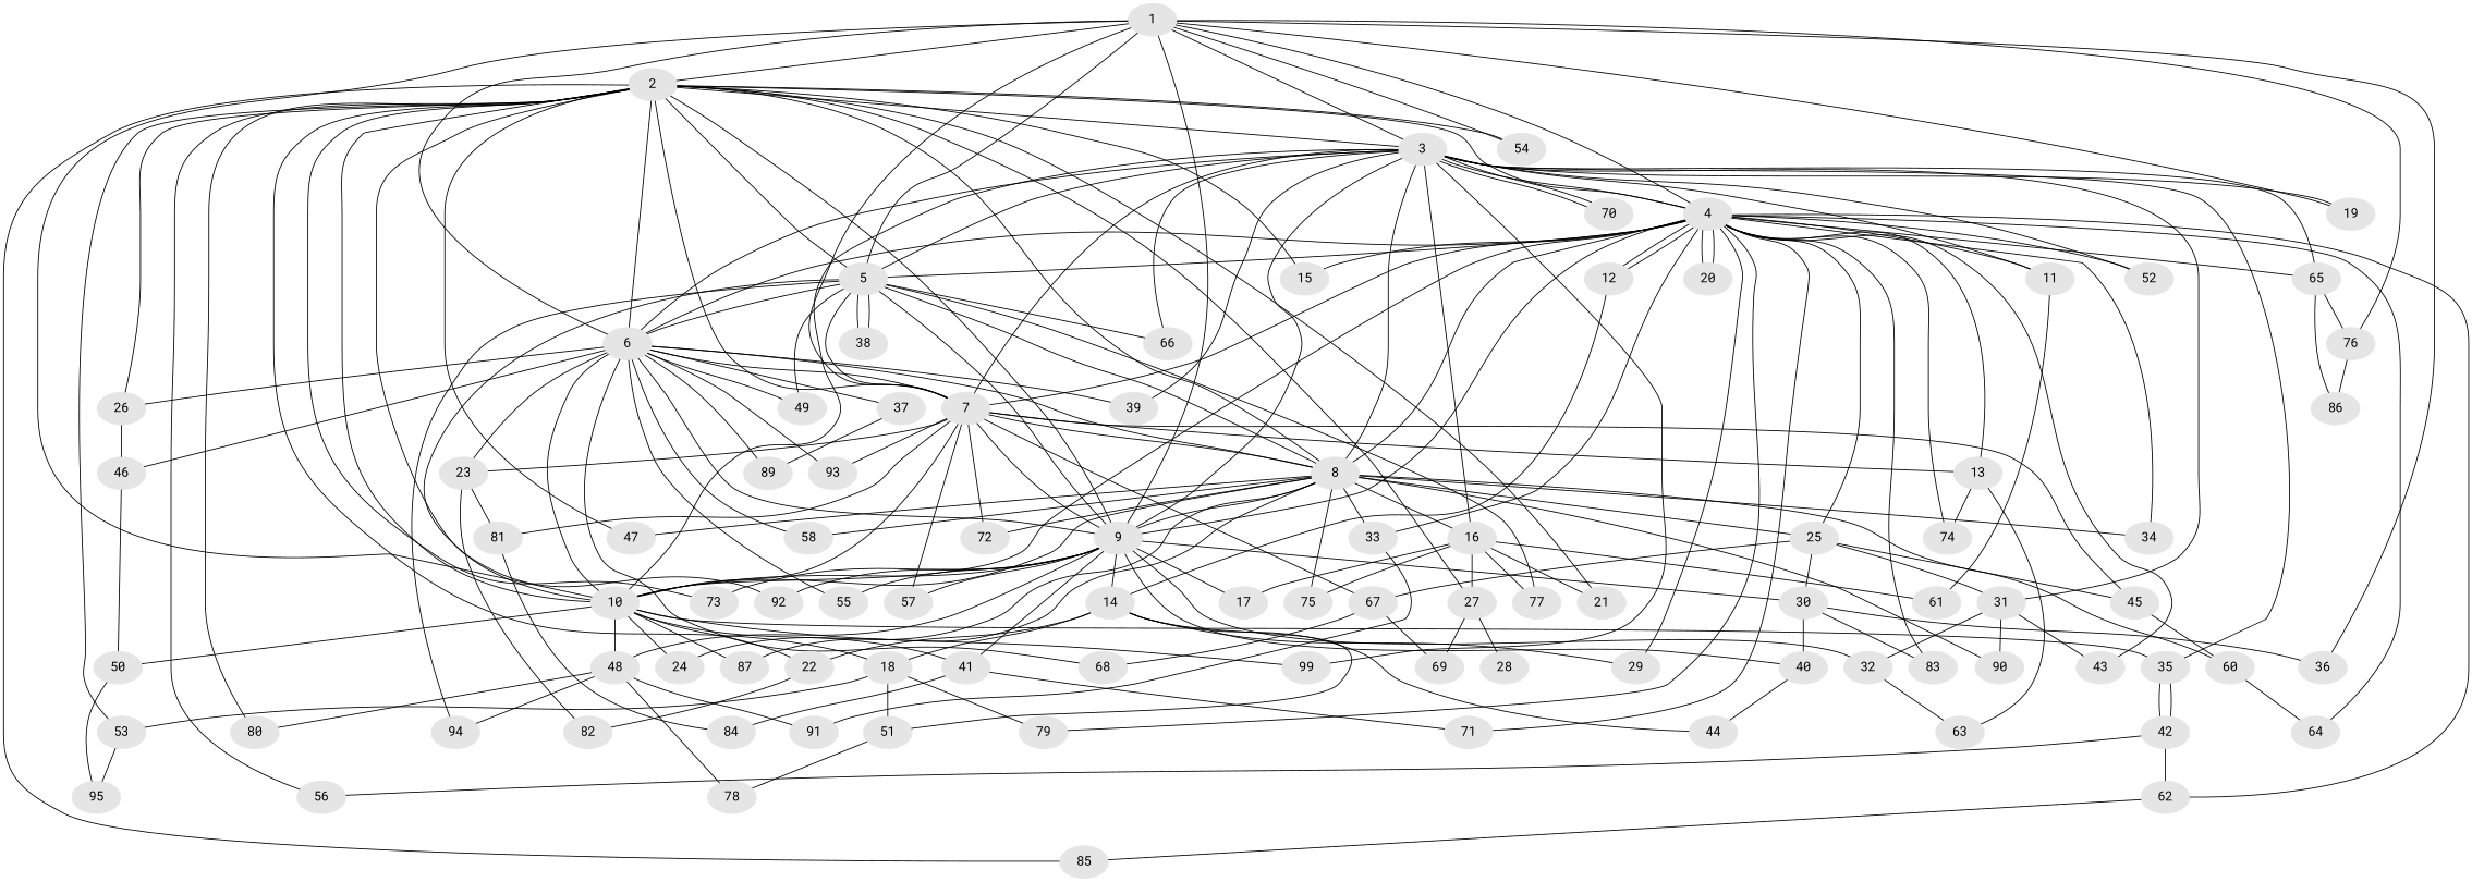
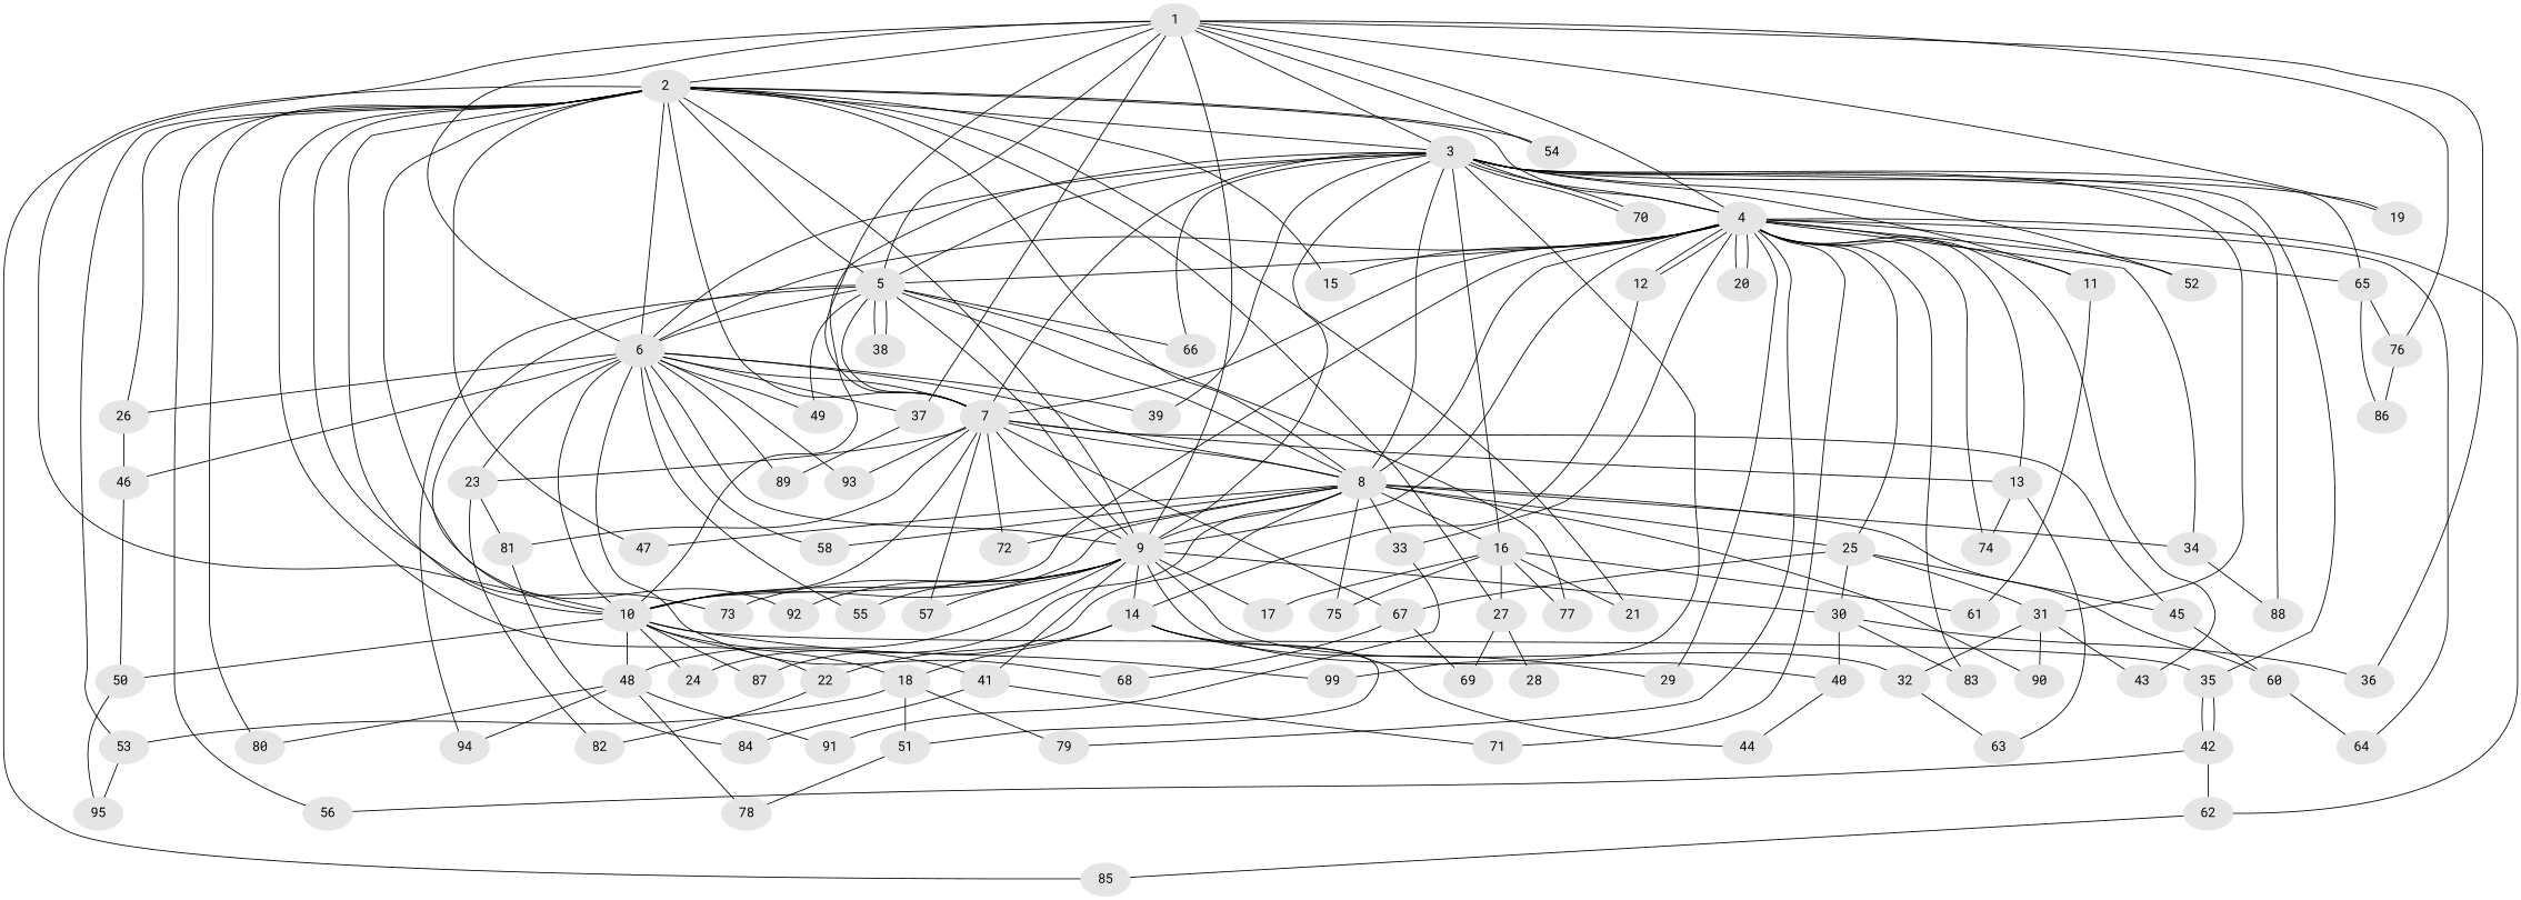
  graph {
    fontname="Roboto Mono"
    node [color=gray90 fontname="Roboto Mono" style=filled]
    edge [fontname="Roboto Mono"]
    1
    2
    3
    4
    5
    6
    7
    9
    10
    19
    36
    37
    54
    76
    8
    26
    15
    18
    21
    27
    47
    53
    56
    73
    80
    85
    92
    11
    16
    31
    35
    39
    52
    n34 [label=99]
    65
    66
    70
+   88
    12
    13
    20
    25
    29
    33
    34
    43
    62
    64
    71
    74
    79
    83
    38
    49
    77
    94
    23
    46
    55
    58
    68
    89
    93
    45
    57
    67
    72
    81
    24
    60
    75
    87
    90
    14
    17
    30
    32
    40
    41
    48
    22
    50
    86
    51
    28
    69
    95
    61
    42
    63
    91
    82
    84
    44
    78
    1 -- 2
    1 -- 3
    1 -- 4
    1 -- 5
    1 -- 6
    1 -- 7
    1 -- 9
    1 -- 10
    1 -- 19
    1 -- 36
+   1 -- 37
    1 -- 54
    1 -- 76
    2 -- 3
    2 -- 4
    2 -- 5
    2 -- 6
    2 -- 7
    2 -- 9
    2 -- 10
    2 -- 54
    2 -- 8
    2 -- 26
    2 -- 15
    2 -- 18
    2 -- 21
    2 -- 27
    2 -- 47
    2 -- 53
    2 -- 56
    2 -- 73
    2 -- 80
    2 -- 85
    2 -- 92
    3 -- 4
    3 -- 5
    3 -- 6
    3 -- 7
    3 -- 9
    3 -- 10
    3 -- 19
    3 -- 8
    3 -- 11
    3 -- 16
    3 -- 31
    3 -- 35
    3 -- 39
    3 -- 52
    3 -- n34
    3 -- 65
    3 -- 66
    3 -- 70
    3 -- 70
+   3 -- 88
    4 -- 5
    4 -- 6
    4 -- 7
    4 -- 9
    4 -- 10
    4 -- 8
    4 -- 15
    4 -- 11
    4 -- 52
    4 -- 65
    4 -- 12
    4 -- 12
    4 -- 13
    4 -- 20
    4 -- 20
    4 -- 25
    4 -- 29
    4 -- 33
    4 -- 34
    4 -- 43
    4 -- 62
    4 -- 64
    4 -- 71
    4 -- 74
    4 -- 79
    4 -- 83
    5 -- 6
    5 -- 7
    5 -- 9
    5 -- 10
    5 -- 8
    5 -- 66
    5 -- 38
    5 -- 38
    5 -- 49
    5 -- 77
    5 -- 94
    6 -- 7
    6 -- 9
    6 -- 10
    6 -- 37
    6 -- 8
    6 -- 26
    6 -- 39
    6 -- 49
    6 -- 23
    6 -- 46
    6 -- 55
    6 -- 58
    6 -- 68
    6 -- 89
    6 -- 93
    7 -- 9
    7 -- 10
    7 -- 8
    7 -- 13
    7 -- 23
    7 -- 93
    7 -- 45
    7 -- 57
    7 -- 67
    7 -- 72
    7 -- 81
    9 -- 10
    9 -- 73
    9 -- 92
    9 -- 55
    9 -- 57
    9 -- 14
    9 -- 17
    9 -- 30
    9 -- 32
    9 -- 40
    9 -- 41
    9 -- 48
    10 -- 35
    10 -- n34
    10 -- 24
    10 -- 87
    10 -- 41
    10 -- 48
    10 -- 22
    10 -- 50
    37 -- 89
    76 -- 86
    8 -- 9
    8 -- 10
    8 -- 47
    8 -- 16
    8 -- 25
    8 -- 33
    8 -- 34
    8 -- 58
    8 -- 72
    8 -- 24
    8 -- 60
    8 -- 75
    8 -- 87
    8 -- 90
    26 -- 46
    18 -- 53
    18 -- 79
    18 -- 51
    27 -- 28
    27 -- 69
    53 -- 95
    11 -- 61
    16 -- 21
    16 -- 27
    16 -- 77
    16 -- 75
    16 -- 17
    16 -- 61
    31 -- 43
    31 -- 90
    31 -- 32
    35 -- 42
    35 -- 42
    65 -- 76
    65 -- 86
    12 -- 14
    13 -- 74
    13 -- 63
    25 -- 31
    25 -- 45
    25 -- 67
    25 -- 30
    33 -- 91
+   34 -- 88
    62 -- 85
    23 -- 81
    23 -- 82
    46 -- 50
    45 -- 60
    67 -- 68
    67 -- 69
    81 -- 84
    60 -- 64
    14 -- 18
    14 -- 29
    14 -- 22
    14 -- 51
    14 -- 44
    30 -- 36
    30 -- 83
    30 -- 40
    32 -- 63
    40 -- 44
    41 -- 71
    41 -- 84
    48 -- 80
    48 -- 94
    48 -- 91
    48 -- 78
    22 -- 82
    50 -- 95
    51 -- 78
    42 -- 56
    42 -- 62
  }
